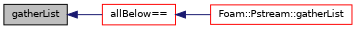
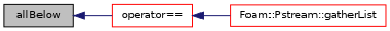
  digraph {
    rankdir=LR
    node [color=red fontname=Helvetica fontsize=10 shape=record]
    edge [color=midnightblue dir=back fontname=Helvetica fontsize=10 labelfontname=Helvetica labelfontsize=10 style=solid]
-   n1 [color=black fillcolor=grey75 fontcolor=black height=0.2 label=gatherList style=filled width=0.4]
-   n2 [height=0.2 label="allBelow==" width=0.4]
+   n1 [color=black fillcolor=grey75 fontcolor=black height=0.2 label=allBelow style=filled width=0.4]
+   n2 [height=0.2 label="operator==" width=0.4]
    n3 [height=0.2 label="Foam::Pstream::gatherList" width=0.4]
    n1 -> n2
    n2 -> n3
  }
